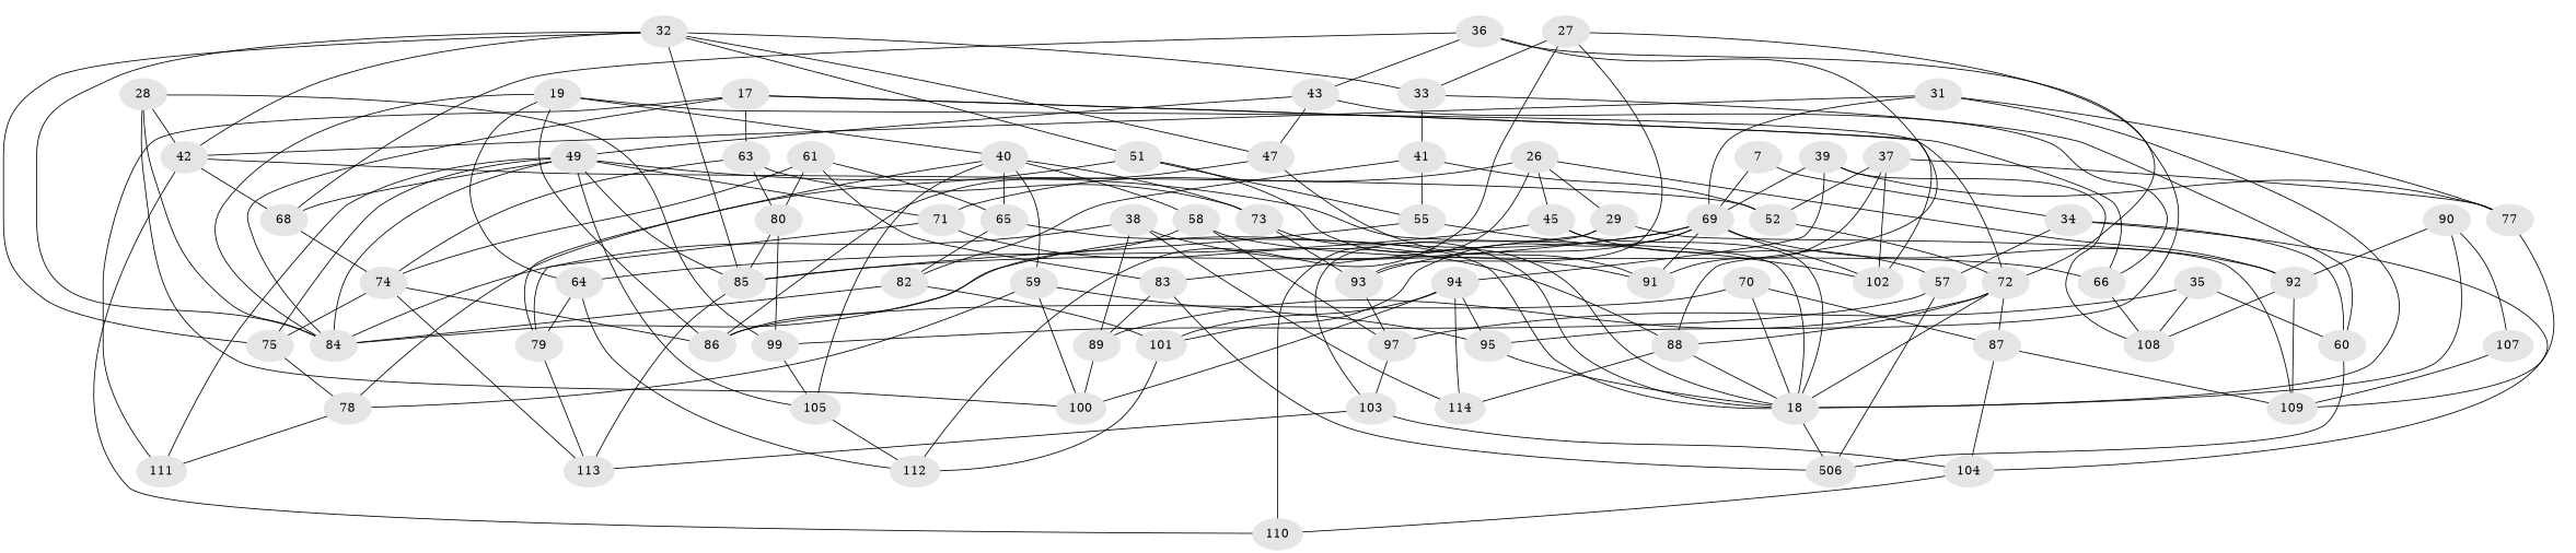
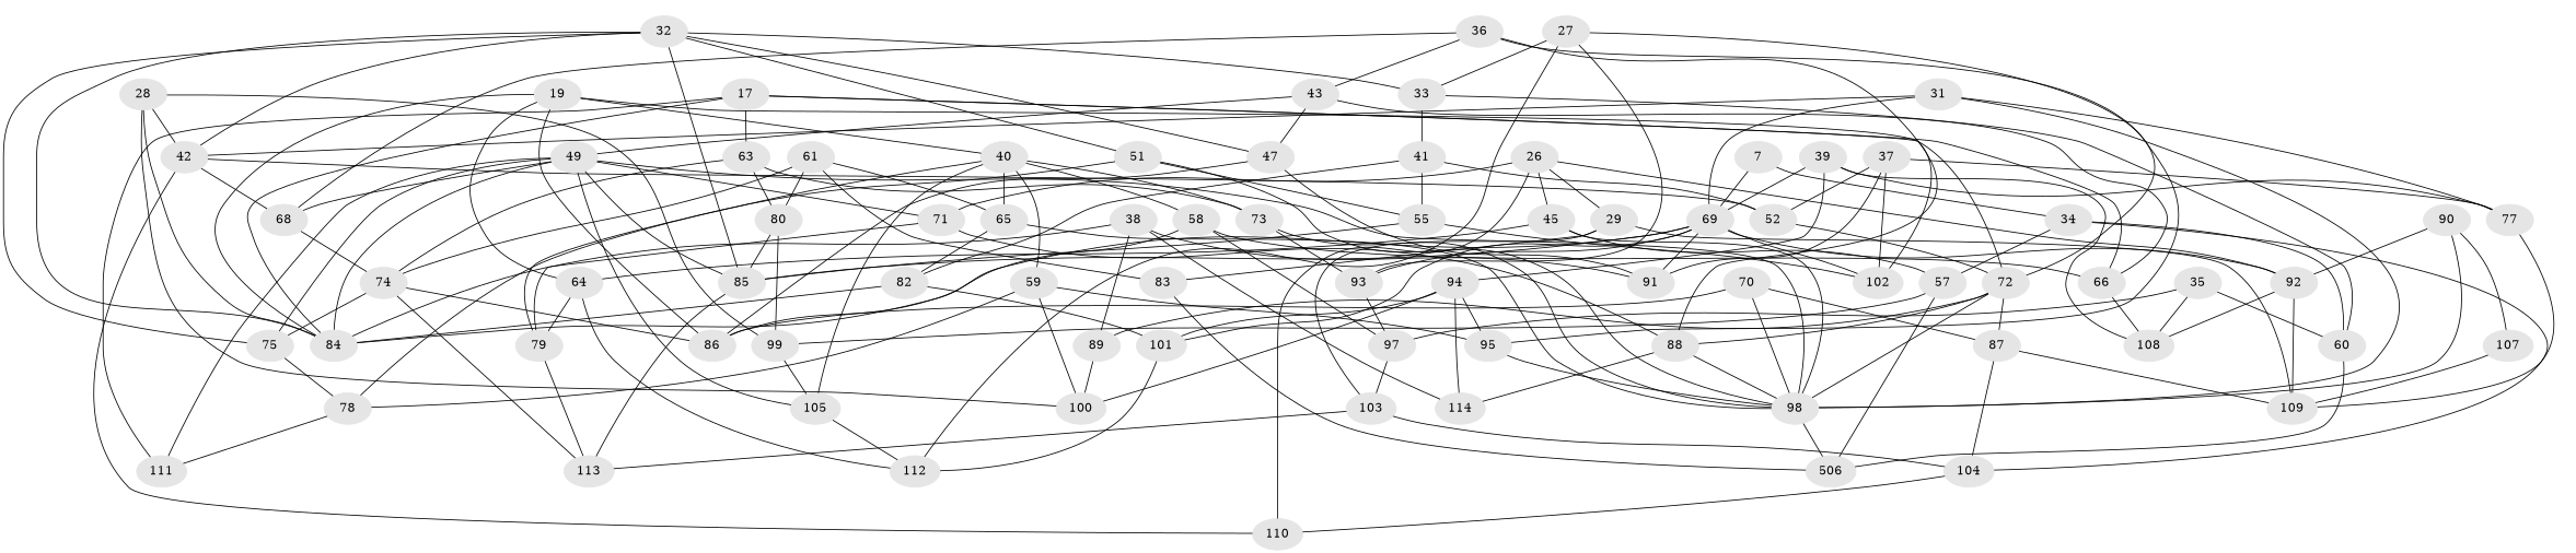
  graph {
    node [color=gray90 style=filled]
    7
    34
    69 [super="+4+67"]
    60
    57
    104
    84 [super="+48"]
    102
    92 [super="+50"]
    93
    85 [super="+76"]
    91
    101
    17 [super="+2"]
    63
    66
    111
    73
    74 [super="+3+44"]
    80
    108
    19 [super="+11"]
    40 [super="+9+21"]
    64
    72 [super="+10+23"]
    86 [super="+62"]
    58
    59
    65
    79
    105
    112
    88 [super="+16"]
-   98 [super="+96" label=18]
+   98 [super="+96"]
    89
    87
    26 [super="+6"]
    29
    45
    71
    110
    83
    103
    109 [super="+81"]
    27
    33
    41
    97
    42 [super="+25"]
    68
    52
    28
    99
    100
    n55 [label=506]
    113
    n57 [label=36]
    43
    95
    47
    49 [super="+5+14+20+46"]
    114
    31
    77
    32 [super="+12+18"]
    51
    75 [super="+54"]
    55
    78
    82
    35
    37
    38
    39
    94
    61
    70
    90 [super="+24"]
    107
    7 -- 34
    7 -- 69 [weight=3]
    34 -- 60
    34 -- 57
    34 -- 104
    69 -- 84
    69 -- 102
    69 -- 92
    69 -- 93
    69 -- 85
    69 -- 91
    69 -- 101
    60 -- n55
    57 -- 99
    57 -- n55
    104 -- 110
    92 -- 108
    92 -- 109
    93 -- 97
    85 -- 113
    101 -- 112
    17 -- 84
    17 -- 102
    17 -- 63
    17 -- 66
    17 -- 111 [weight=2]
    63 -- 73
    63 -- 74
    63 -- 80
    66 -- 108
    73 -- 93
    73 -- 98
    74 -- 86
    74 -- 113
    74 -- 75 [weight=2]
    80 -- 85
    80 -- 99
    19 -- 84
    19 -- 40
    19 -- 64
    19 -- 72 [weight=2]
    19 -- 86
    40 -- 73
    40 -- 58
    40 -- 59
    40 -- 65
    40 -- 79
    40 -- 105
    64 -- 79
    64 -- 112
    72 -- 88
    72 -- 98
    72 -- 89
    72 -- 87
    58 -- 66
    58 -- 86
    58 -- 97
    59 -- 100
    59 -- 95
    59 -- 78
    65 -- 98
    65 -- 82
    79 -- 113
    105 -- 112
    88 -- 98
    88 -- 114 [weight=2]
    98 -- n55
    89 -- 100
    87 -- 104
    87 -- 109
    26 -- 92
    26 -- 29
    26 -- 45
    26 -- 71
    26 -- 110 [weight=2]
    29 -- 83
    29 -- 103
    29 -- 109
    45 -- 57
    45 -- 64
    45 -- 98
    71 -- 79
    71 -- 88
-   83 -- 89
    83 -- n55
    103 -- 104
    103 -- 113
    27 -- 93
    27 -- 72
    27 -- 112
    27 -- 33
    33 -- 60
    33 -- 41
    41 -- 52
    41 -- 55
    41 -- 82
    97 -- 103
    42 -- 110
    42 -- 68
    42 -- 52
    68 -- 74
    52 -- 72
    28 -- 84
    28 -- 42
    28 -- 99
    28 -- 100
    99 -- 105
    n57 -- 88
    n57 -- 68
    n57 -- 43
    n57 -- 95
    43 -- 66
    43 -- 47
    43 -- 49
    95 -- 98
    47 -- 91
    47 -- 86
    49 -- 84
    49 -- 85 [weight=2]
    49 -- 111
    49 -- 105
    49 -- 98 [weight=2]
    49 -- 71
    49 -- 68
    49 -- 75 [weight=2]
    31 -- 69
    31 -- 98
    31 -- 42
    31 -- 77
    77 -- 109
    32 -- 84
    32 -- 85 [weight=2]
    32 -- 33
    32 -- 42
    32 -- 47
    32 -- 51
    32 -- 75
    51 -- 98
    51 -- 55
    51 -- 78
    75 -- 78
    55 -- 102
    55 -- 85
    78 -- 111
    82 -- 84
    82 -- 101
    35 -- 60
    35 -- 108
    35 -- 97
    37 -- 102
    37 -- 91
    37 -- 52
    37 -- 77
    38 -- 84
    38 -- 91
    38 -- 89
    38 -- 114
    39 -- 69
    39 -- 108
    39 -- 77
    39 -- 94
    94 -- 101
    94 -- 100
    94 -- 95
    94 -- 114
    61 -- 74
    61 -- 80
    61 -- 65
    61 -- 83
    70 -- 86 [weight=2]
    70 -- 98
    70 -- 87
    90 -- 92 [weight=2]
    90 -- 98 [weight=2]
    90 -- 107 [weight=2]
    107 -- 109 [weight=2]
  }
